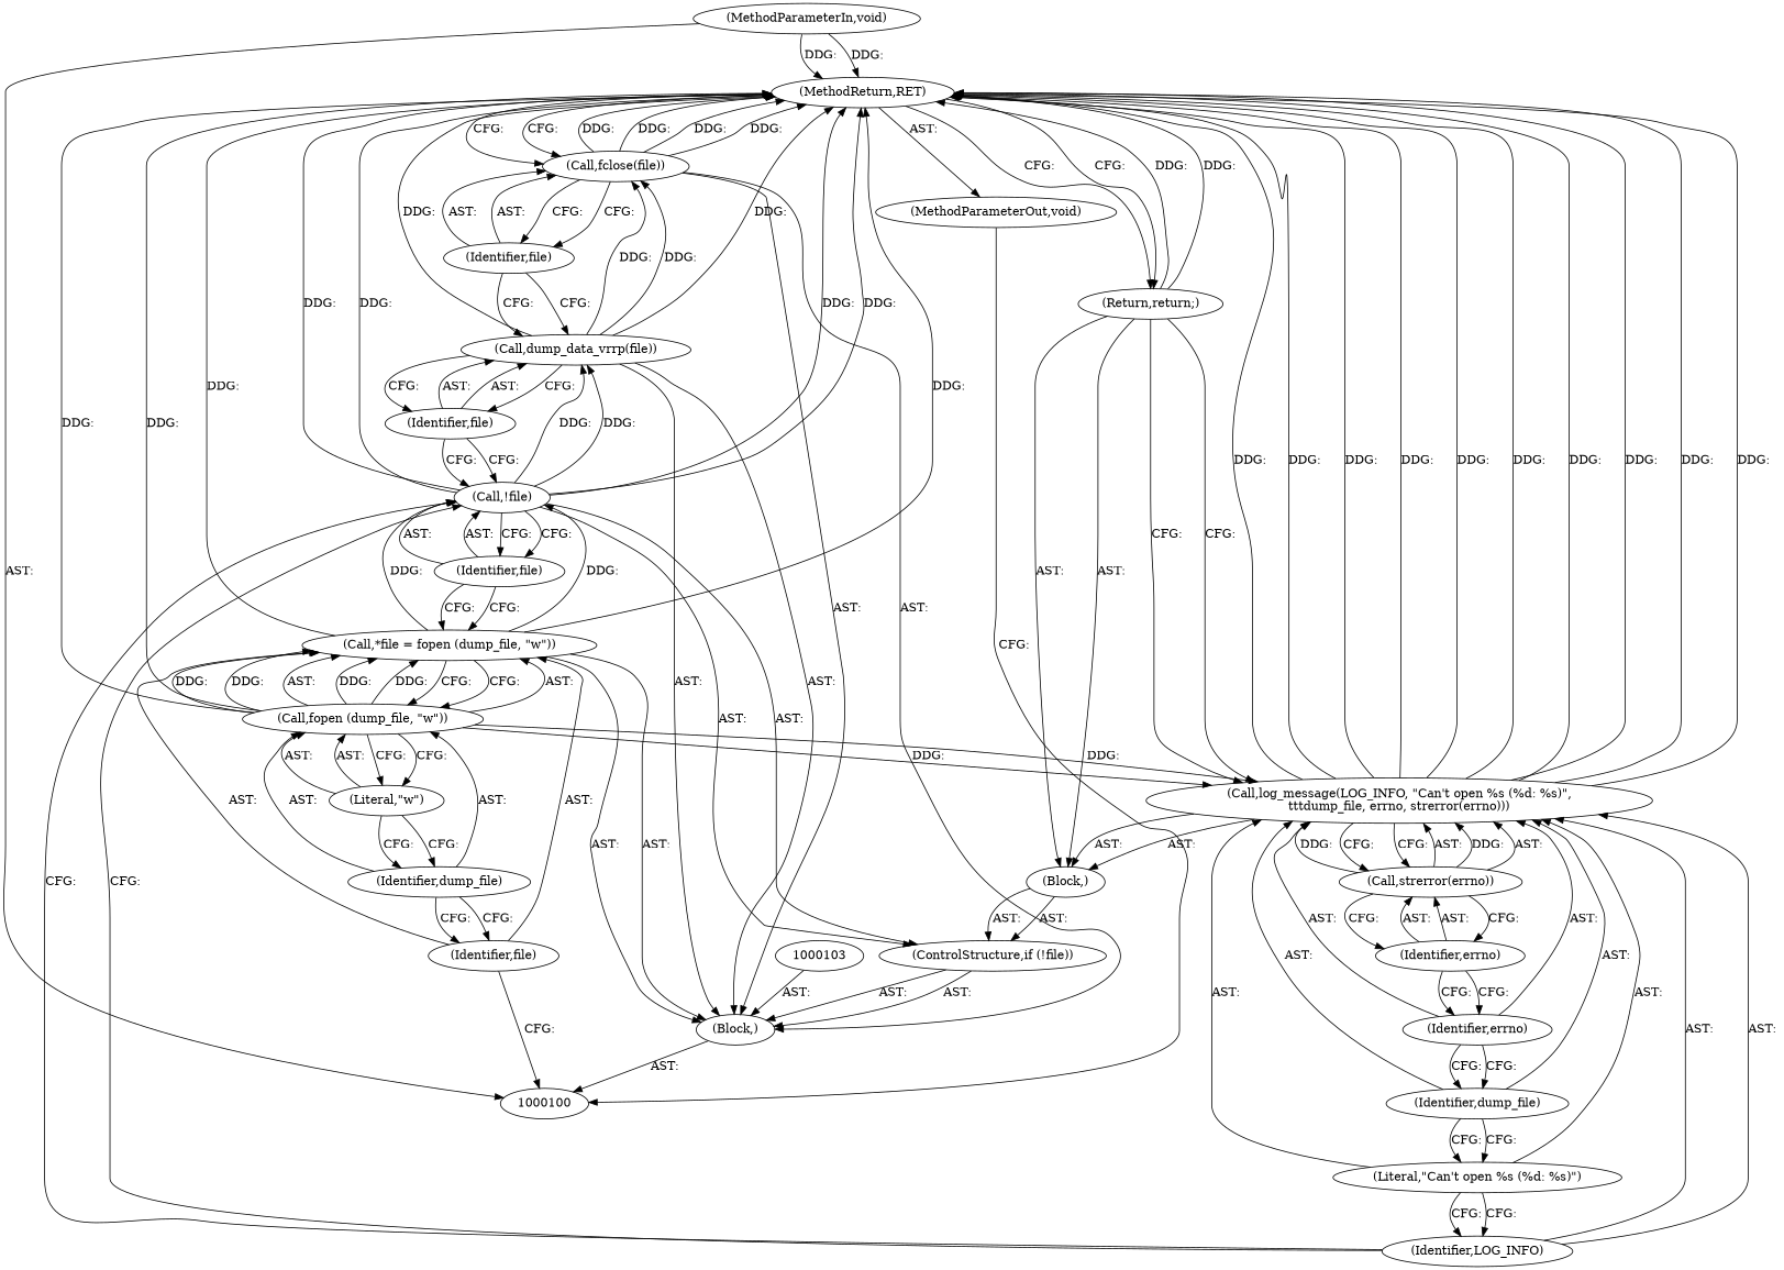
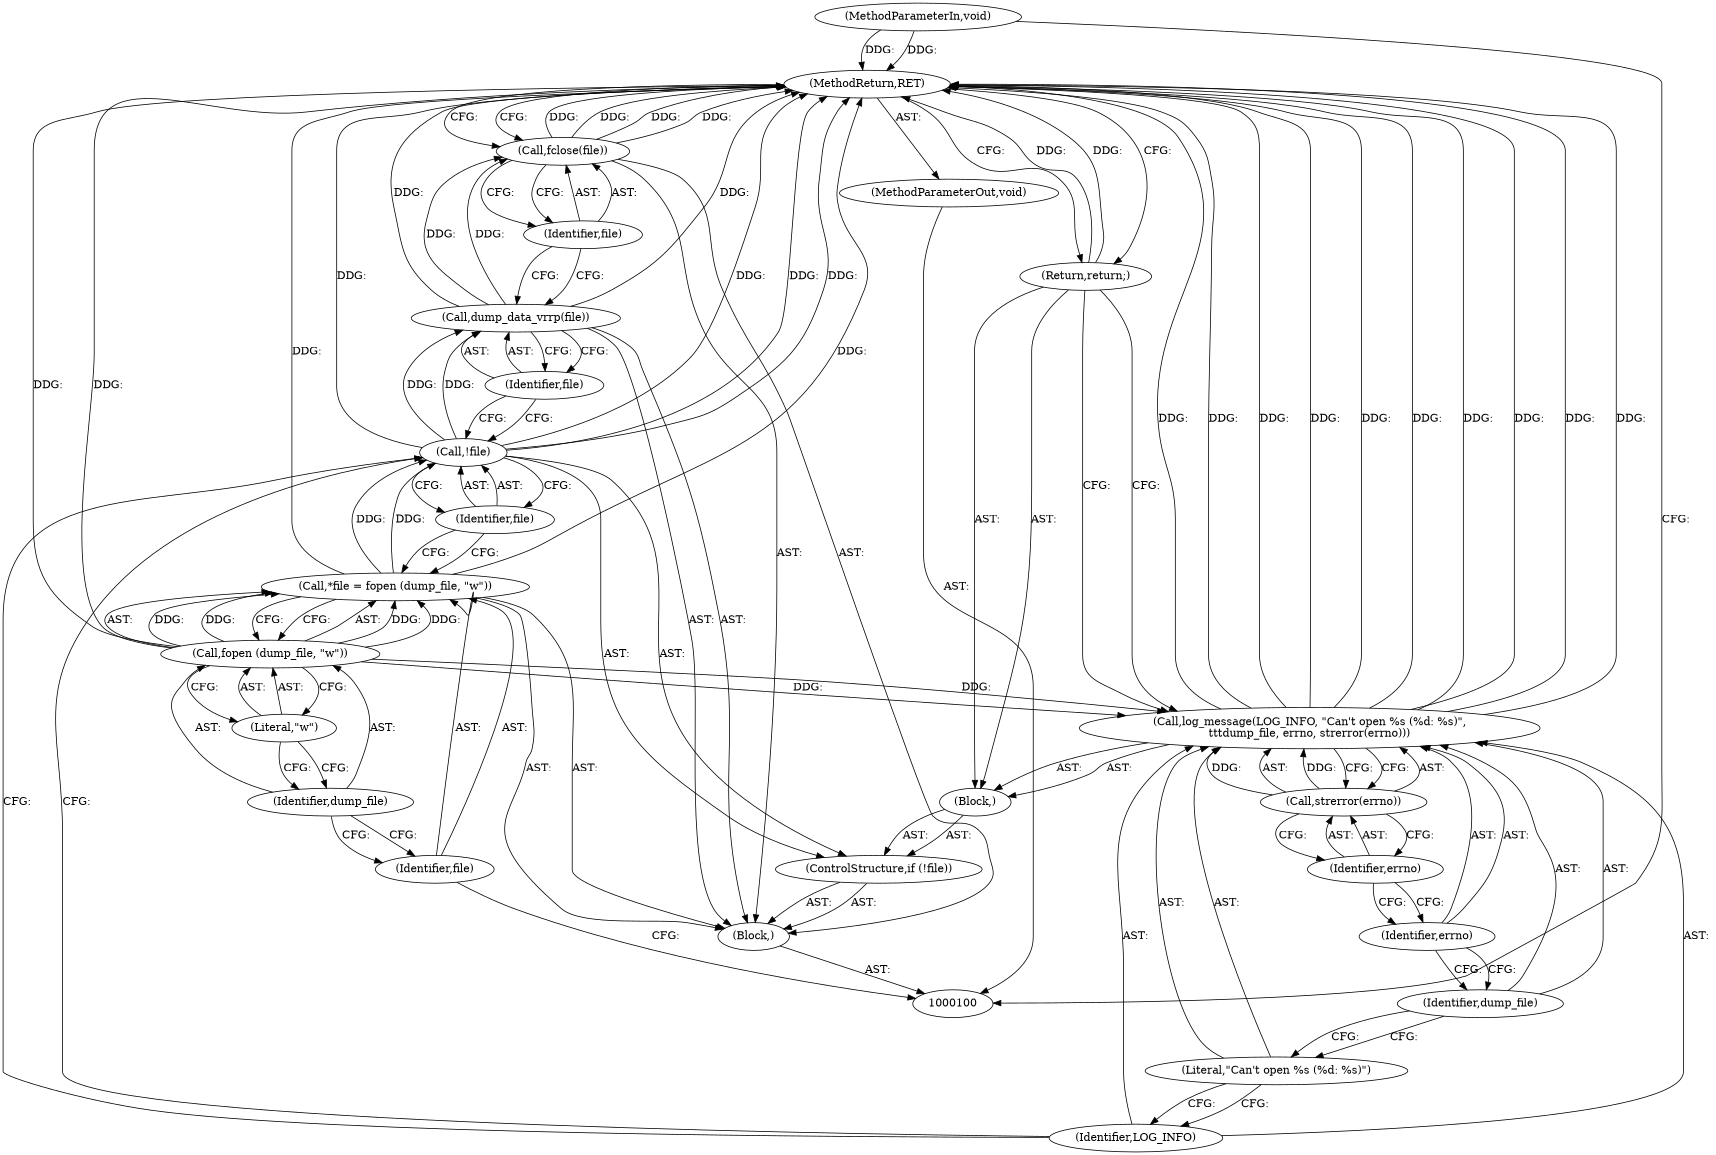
  digraph {
    n1 [label="(MethodReturn,RET)"]
    n2 [label="(Call,fclose(file))"]
    n3 [label="(Return,return;)"]
    n4 [label="(MethodParameterOut,void)"]
    n5 [label="(Block,)"]
    n6 [label="(Identifier,file)"]
    n7 [label="(Call,log_message(LOG_INFO, \"Can't open %s (%d: %s)\",\n\t\t\tdump_file, errno, strerror(errno)))"]
    n8 [label="(Block,)"]
    n9 [label="(MethodParameterIn,void)"]
    1000100
    n11 [label="(Call,dump_data_vrrp(file))"]
    n12 [label="(Identifier,file)"]
    n13 [label="(Call,!file)"]
    n14 [label="(ControlStructure,if (!file))"]
    n15 [label="(Identifier,file)"]
    n16 [label="(Call,fopen (dump_file, \"w\"))"]
    n17 [label="(Literal,\"w\")"]
    n18 [label="(Call,*file = fopen (dump_file, \"w\"))"]
    n19 [label="(Identifier,dump_file)"]
    n20 [label="(Call,strerror(errno))"]
    n21 [label="(Identifier,file)"]
    n22 [label="(Identifier,LOG_INFO)"]
    n23 [label="(Literal,\"Can't open %s (%d: %s)\")"]
    n24 [label="(Identifier,errno)"]
    n25 [label="(Identifier,errno)"]
    n26 [label="(Identifier,dump_file)"]
-   1000103
    n1 -> n2 [label="CFG: "]
    n1 -> n2 [label="CFG: "]
    n1 -> n3 [label="CFG: "]
    n1 -> n3 [label="CFG: "]
    n1 -> n4 [label="AST: "]
    n2 -> n1 [label="DDG: "]
    n2 -> n1 [label="DDG: "]
    n2 -> n1 [label="DDG: "]
    n2 -> n1 [label="DDG: "]
    n2 -> n5 [label="AST: "]
    n2 -> n5 [label="AST: "]
    n2 -> n6 [label="CFG: "]
    n2 -> n6 [label="CFG: "]
    n3 -> n1 [label="DDG: "]
    n3 -> n1 [label="DDG: "]
    n3 -> n7 [label="CFG: "]
    n3 -> n7 [label="CFG: "]
    n3 -> n8 [label="AST: "]
    n3 -> n8 [label="AST: "]
-   n4 -> 1000100 [label="CFG: "]
+   n4 -> 1000100 [label="AST: "]
    n5 -> 1000100 [label="AST: "]
    n6 -> n2 [label="AST: "]
    n6 -> n2 [label="AST: "]
    n6 -> n11 [label="CFG: "]
    n6 -> n11 [label="CFG: "]
    n7 -> n1 [label="DDG: "]
    n7 -> n1 [label="DDG: "]
    n7 -> n1 [label="DDG: "]
    n7 -> n1 [label="DDG: "]
    n7 -> n1 [label="DDG: "]
    n7 -> n1 [label="DDG: "]
    n7 -> n1 [label="DDG: "]
    n7 -> n1 [label="DDG: "]
    n7 -> n1 [label="DDG: "]
    n7 -> n1 [label="DDG: "]
    n7 -> n8 [label="AST: "]
    n7 -> n8 [label="AST: "]
    n7 -> n20 [label="CFG: "]
    n7 -> n20 [label="CFG: "]
    n8 -> n14 [label="AST: "]
    n8 -> n14 [label="AST: "]
    n9 -> n1 [label="DDG: "]
    n9 -> n1 [label="DDG: "]
-   n9 -> 1000100 [label="AST: "]
+   n9 -> 1000100 [label="CFG: "]
    n11 -> n1 [label="DDG: "]
    n11 -> n1 [label="DDG: "]
    n11 -> n2 [label="DDG: "]
    n11 -> n2 [label="DDG: "]
    n11 -> n5 [label="AST: "]
    n11 -> n5 [label="AST: "]
    n11 -> n12 [label="CFG: "]
    n11 -> n12 [label="CFG: "]
    n12 -> n11 [label="AST: "]
    n12 -> n11 [label="AST: "]
    n12 -> n13 [label="CFG: "]
    n12 -> n13 [label="CFG: "]
    n13 -> n1 [label="DDG: "]
    n13 -> n1 [label="DDG: "]
    n13 -> n1 [label="DDG: "]
    n13 -> n1 [label="DDG: "]
    n13 -> n11 [label="DDG: "]
    n13 -> n11 [label="DDG: "]
    n13 -> n14 [label="AST: "]
    n13 -> n14 [label="AST: "]
    n13 -> n15 [label="CFG: "]
    n13 -> n15 [label="CFG: "]
    n14 -> n5 [label="AST: "]
    n14 -> n5 [label="AST: "]
    n15 -> n13 [label="AST: "]
    n15 -> n13 [label="AST: "]
    n15 -> n18 [label="CFG: "]
    n15 -> n18 [label="CFG: "]
    n16 -> n1 [label="DDG: "]
    n16 -> n1 [label="DDG: "]
    n16 -> n7 [label="DDG: "]
    n16 -> n7 [label="DDG: "]
    n16 -> n17 [label="CFG: "]
    n16 -> n17 [label="CFG: "]
    n16 -> n18 [label="AST: "]
    n16 -> n18 [label="DDG: "]
    n16 -> n18 [label="DDG: "]
    n16 -> n18 [label="AST: "]
    n16 -> n18 [label="DDG: "]
    n16 -> n18 [label="DDG: "]
    n17 -> n16 [label="AST: "]
    n17 -> n16 [label="AST: "]
    n17 -> n19 [label="CFG: "]
    n17 -> n19 [label="CFG: "]
    n18 -> n1 [label="DDG: "]
    n18 -> n1 [label="DDG: "]
    n18 -> n5 [label="AST: "]
    n18 -> n5 [label="AST: "]
    n18 -> n13 [label="DDG: "]
    n18 -> n13 [label="DDG: "]
    n18 -> n16 [label="CFG: "]
    n18 -> n16 [label="CFG: "]
    n19 -> n16 [label="AST: "]
    n19 -> n16 [label="AST: "]
    n19 -> n21 [label="CFG: "]
    n19 -> n21 [label="CFG: "]
    n20 -> n7 [label="AST: "]
    n20 -> n7 [label="DDG: "]
    n20 -> n7 [label="AST: "]
    n20 -> n7 [label="DDG: "]
    n20 -> n24 [label="CFG: "]
    n20 -> n24 [label="CFG: "]
    n21 -> 1000100 [label="CFG: "]
    n21 -> n18 [label="AST: "]
    n21 -> n18 [label="AST: "]
    n22 -> n7 [label="AST: "]
    n22 -> n7 [label="AST: "]
    n22 -> n13 [label="CFG: "]
    n22 -> n13 [label="CFG: "]
    n23 -> n7 [label="AST: "]
    n23 -> n7 [label="AST: "]
    n23 -> n22 [label="CFG: "]
    n23 -> n22 [label="CFG: "]
    n24 -> n20 [label="AST: "]
    n24 -> n20 [label="AST: "]
    n24 -> n25 [label="CFG: "]
    n24 -> n25 [label="CFG: "]
    n25 -> n7 [label="AST: "]
    n25 -> n7 [label="AST: "]
    n25 -> n26 [label="CFG: "]
    n25 -> n26 [label="CFG: "]
    n26 -> n7 [label="AST: "]
    n26 -> n7 [label="AST: "]
    n26 -> n23 [label="CFG: "]
    n26 -> n23 [label="CFG: "]
-   1000103 -> n5 [label="AST: "]
  }
